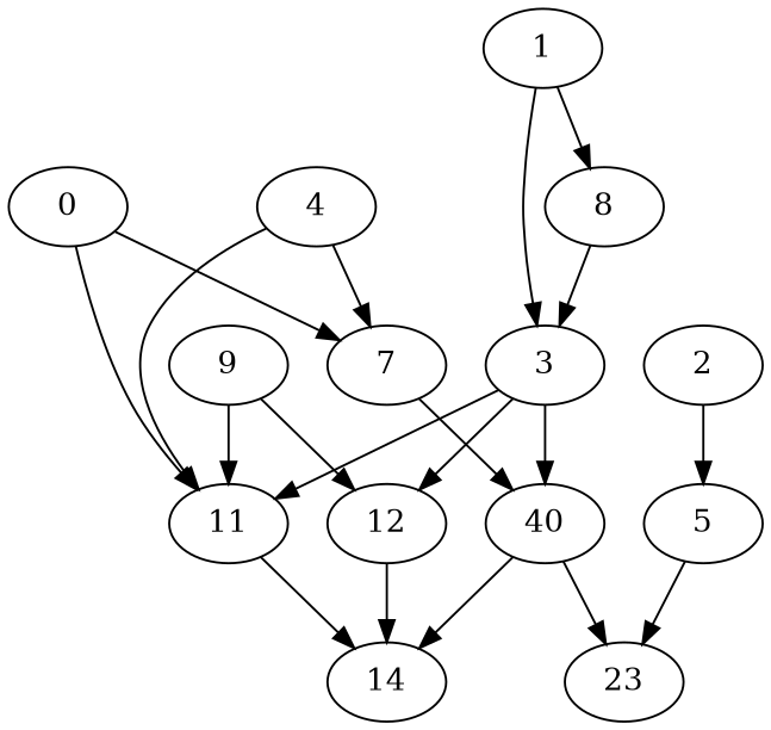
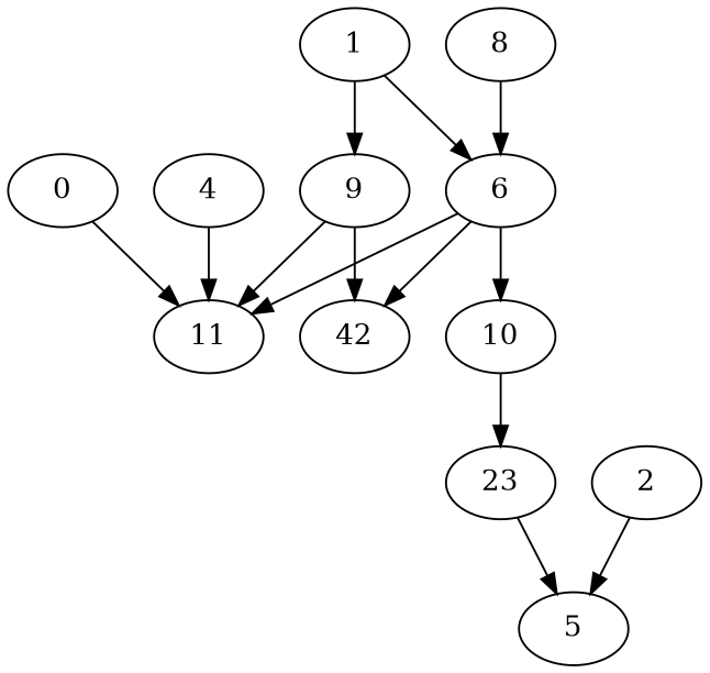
  digraph {
-   6 [label=3]
-   12
+   6
+   12 [label=42]
    11
-   10 [label=40]
-   14
+   10
    n6 [label=23]
    5
    9
    1
    2
    0
-   7
    n13 [label=8]
    4
    6 -> 12
    6 -> 11
    6 -> 10
-   12 -> 14
-   11 -> 14
-   10 -> 14
    10 -> n6
-   5 -> n6
+   n6 -> 5
    9 -> 12
    9 -> 11
    1 -> 6
-   1 -> n13
+   1 -> 9
    2 -> 5
    0 -> 11
-   0 -> 7
-   7 -> 10
    n13 -> 6
    4 -> 11
-   4 -> 7
  }
